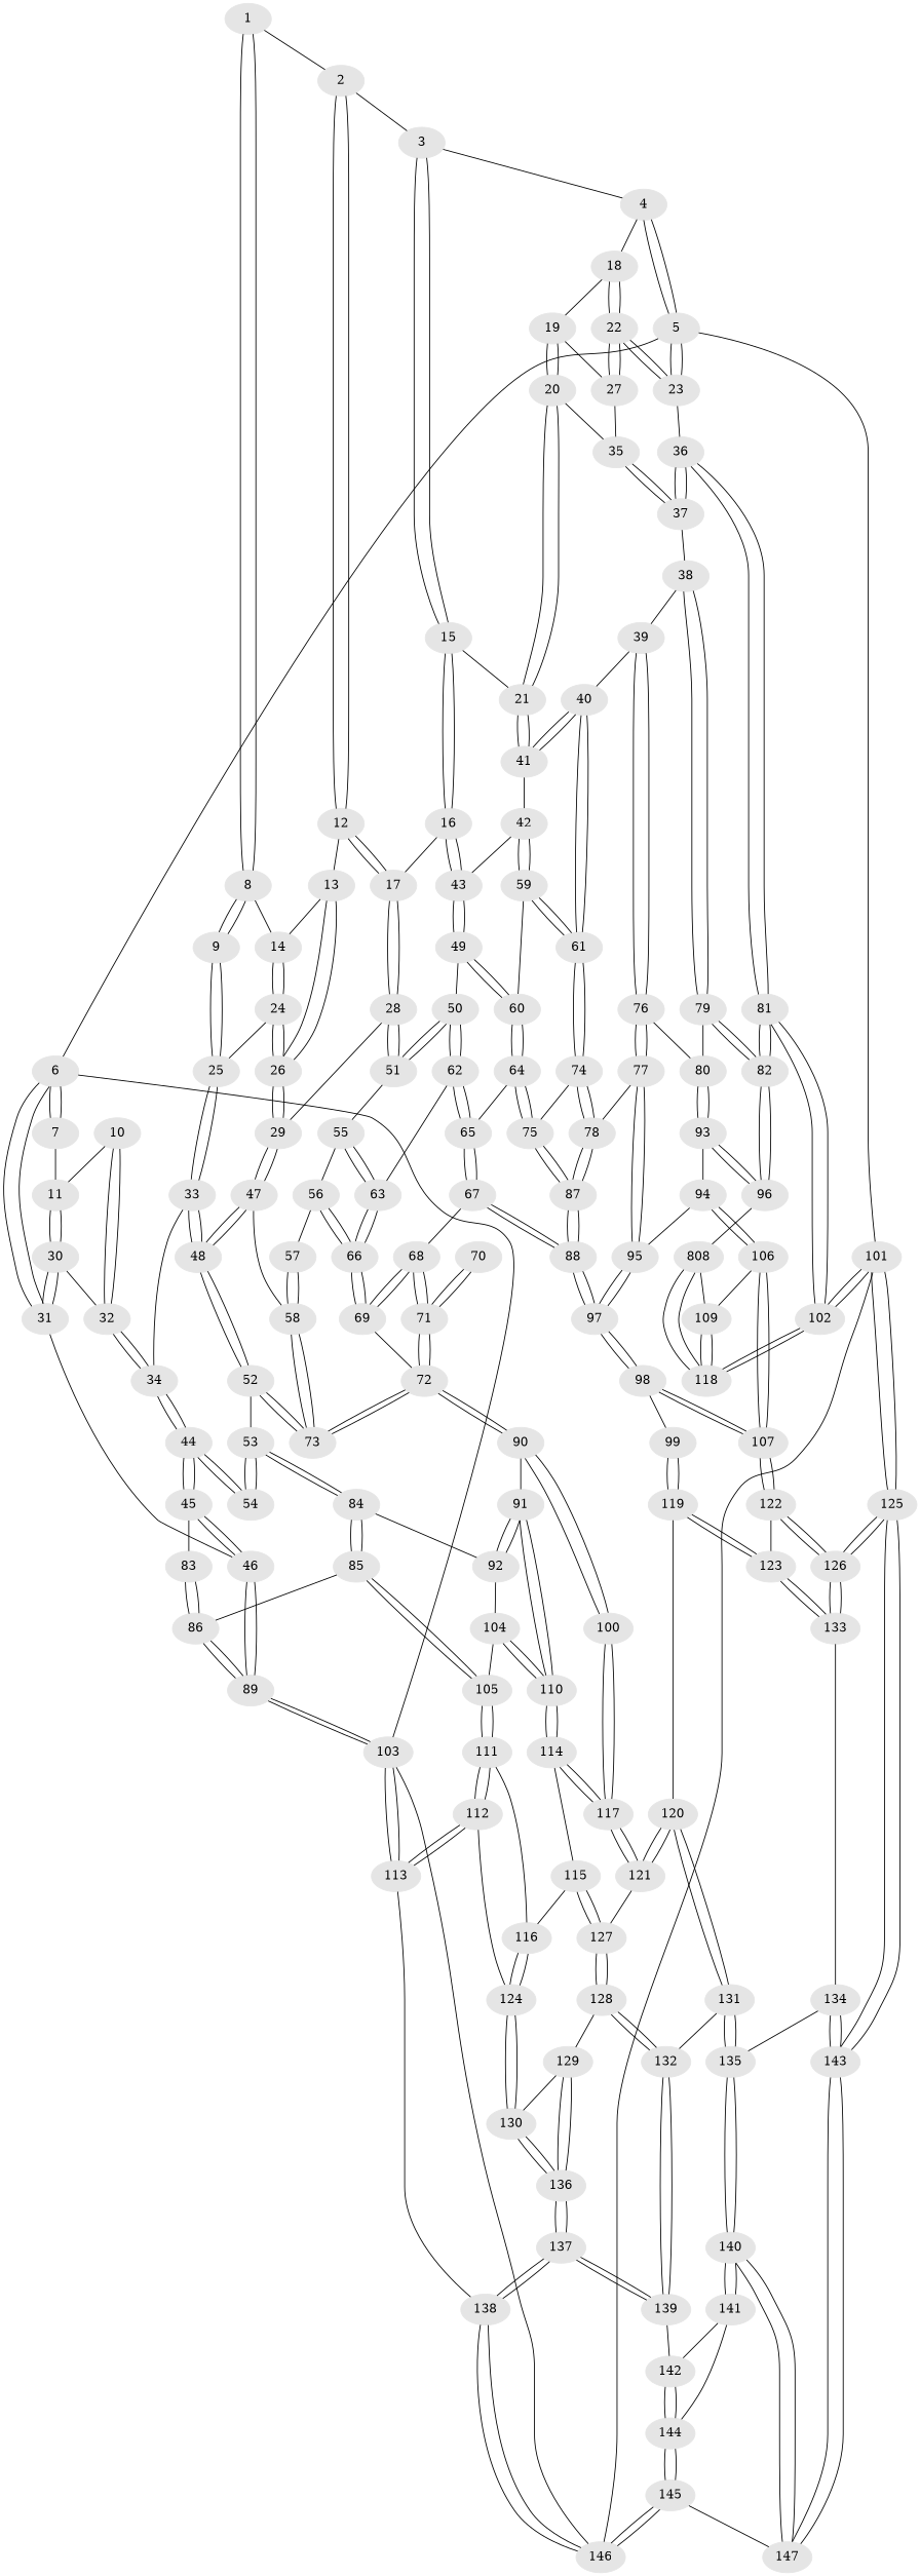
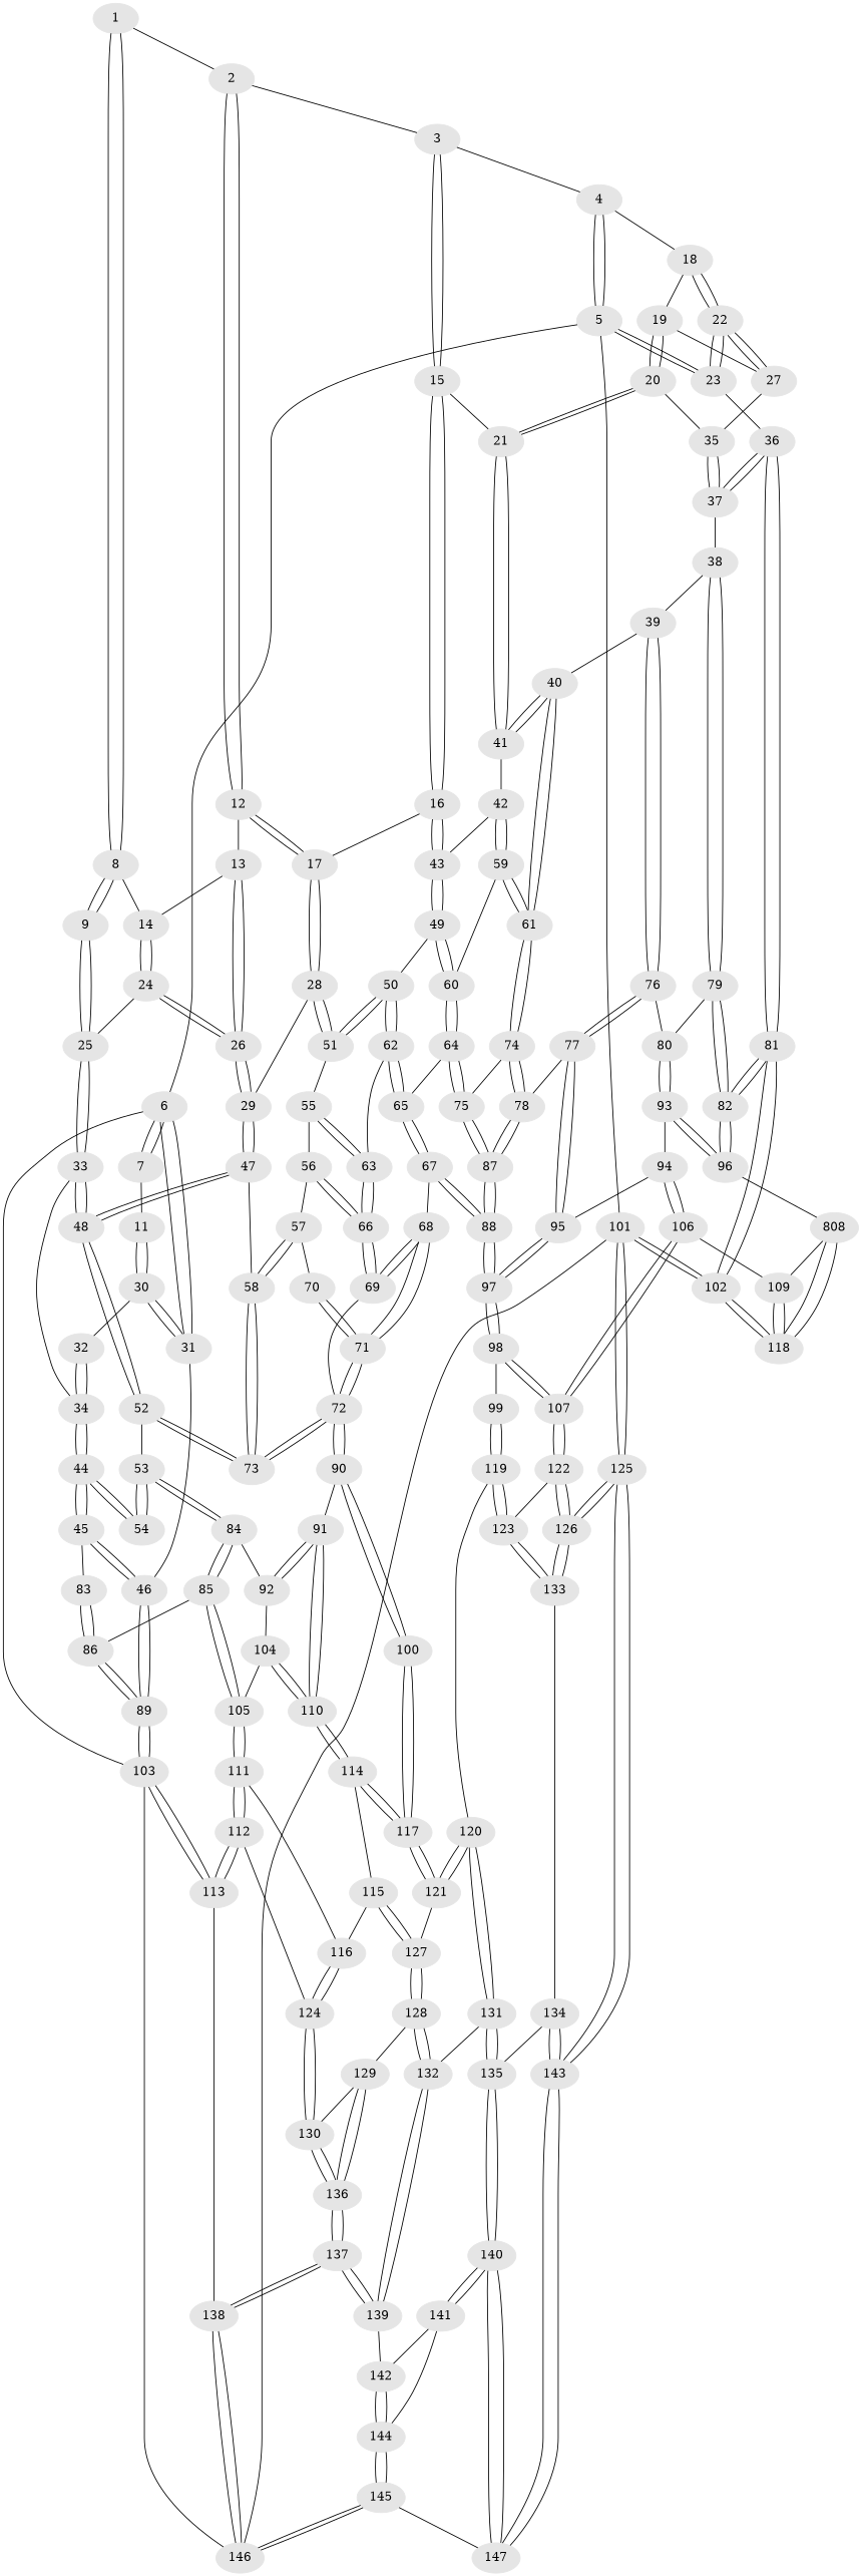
  graph {
    node [color=gray90 style=filled]
    1
    2
    8
    3
    12
    9
    14
    4
    15
    13
    17
    5
    18
    16
    21
    6
    23
    101
    19
    22
    7
    31
    103
    36
    102
    125
    146
    11
    46
    113
    30
    25
    24
-   10
    32
    33
    34
    26
    28
    29
    43
    41
    49
    51
    20
    27
    35
    37
    42
    81
    48
    47
    55
    58
    89
    44
    52
    45
    54
    38
    82
    39
    79
    40
    76
    80
    61
    77
    74
    59
    60
    50
    83
    86
    73
    53
    62
    64
    63
    65
    56
    84
    85
    92
    57
    66
    70
    69
    71
    75
    78
    67
    87
    68
    88
    72
    97
    90
    91
    100
    95
    93
    96
    94
    118
    n106 [label=808]
    105
    104
    111
    98
    110
    117
    114
    106
    107
    109
    99
    119
    122
    120
    123
    121
    126
    143
    138
    112
    116
    115
    124
    130
    127
    128
    131
    133
    132
    135
    134
    136
    147
    129
    139
    137
    140
    142
    141
    144
    145
    1 -- 2
    1 -- 8
    1 -- 8
    2 -- 3
    2 -- 12
    2 -- 12
    8 -- 9
    8 -- 9
    8 -- 14
    3 -- 4
    3 -- 15
    3 -- 15
    12 -- 13
    12 -- 17
    12 -- 17
    9 -- 25
    9 -- 25
    14 -- 24
    14 -- 24
    4 -- 5
    4 -- 5
    4 -- 18
    15 -- 16
    15 -- 16
    15 -- 21
    13 -- 14
    13 -- 26
    13 -- 26
    17 -- 28
    17 -- 28
    5 -- 6
    5 -- 23
    5 -- 23
    5 -- 101
    18 -- 19
    18 -- 22
    18 -- 22
    16 -- 17
    16 -- 43
    16 -- 43
    21 -- 41
    21 -- 41
    6 -- 7
    6 -- 7
    6 -- 31
    6 -- 31
    6 -- 103
    23 -- 36
    101 -- 102
    101 -- 102
    101 -- 125
    101 -- 125
    101 -- 146
    19 -- 20
    19 -- 20
    19 -- 27
    22 -- 23
    22 -- 23
    22 -- 27
    22 -- 27
    7 -- 11
    31 -- 46
    103 -- 146
    103 -- 113
    103 -- 113
    36 -- 37
    36 -- 37
    36 -- 81
    36 -- 81
    102 -- 118
    102 -- 118
    125 -- 126
    125 -- 126
    125 -- 143
    125 -- 143
    11 -- 30
    11 -- 30
    46 -- 89
    46 -- 89
    113 -- 138
    30 -- 31
    30 -- 31
    30 -- 32
    25 -- 33
    25 -- 33
    24 -- 25
    24 -- 26
    24 -- 26
-   10 -- 11
-   10 -- 32
-   10 -- 32
    32 -- 34
    32 -- 34
    33 -- 34
    33 -- 48
    33 -- 48
    34 -- 44
    34 -- 44
    26 -- 29
    26 -- 29
    28 -- 29
    28 -- 51
    28 -- 51
    29 -- 47
    29 -- 47
    43 -- 49
    43 -- 49
    41 -- 42
    49 -- 60
    49 -- 60
    49 -- 50
    51 -- 55
    20 -- 21
    20 -- 21
    20 -- 35
    27 -- 35
    35 -- 37
    35 -- 37
    37 -- 38
    42 -- 43
    42 -- 59
    42 -- 59
    81 -- 102
    81 -- 102
    81 -- 82
    81 -- 82
    48 -- 52
    48 -- 52
    47 -- 48
    47 -- 48
    47 -- 58
    55 -- 63
    55 -- 63
    55 -- 56
    58 -- 73
    58 -- 73
    89 -- 103
    89 -- 103
    44 -- 45
    44 -- 45
    44 -- 54
    44 -- 54
    52 -- 73
    52 -- 73
    52 -- 53
    45 -- 46
    45 -- 46
    45 -- 83
    38 -- 39
    38 -- 79
    38 -- 79
    82 -- 96
    82 -- 96
    39 -- 40
    39 -- 76
    39 -- 76
    79 -- 82
    79 -- 82
    79 -- 80
    40 -- 41
    40 -- 41
    40 -- 61
    40 -- 61
    76 -- 80
    76 -- 77
    76 -- 77
    80 -- 93
    80 -- 93
    61 -- 74
    61 -- 74
    77 -- 78
    77 -- 95
    77 -- 95
    74 -- 75
    74 -- 78
    74 -- 78
    59 -- 61
    59 -- 61
    59 -- 60
    60 -- 64
    60 -- 64
    50 -- 51
    50 -- 51
    50 -- 62
    50 -- 62
    83 -- 86
    83 -- 86
    86 -- 89
    86 -- 89
    53 -- 54
    53 -- 54
    53 -- 84
    53 -- 84
    62 -- 63
    62 -- 65
    62 -- 65
    64 -- 65
    64 -- 75
    64 -- 75
    63 -- 66
    63 -- 66
    65 -- 67
    65 -- 67
    56 -- 57
    56 -- 66
    56 -- 66
    84 -- 85
    84 -- 85
    84 -- 92
    85 -- 86
    85 -- 105
    85 -- 105
    92 -- 104
    57 -- 58
    57 -- 58
+   57 -- 70
    66 -- 69
    66 -- 69
    70 -- 71
    70 -- 71
    69 -- 72
    71 -- 72
    71 -- 72
    75 -- 87
    75 -- 87
    78 -- 87
    78 -- 87
    67 -- 68
    67 -- 88
    67 -- 88
    87 -- 88
    87 -- 88
    68 -- 69
    68 -- 69
    68 -- 71
    68 -- 71
    88 -- 97
    88 -- 97
    72 -- 73
    72 -- 73
    72 -- 90
    72 -- 90
    97 -- 98
    97 -- 98
    90 -- 91
    90 -- 100
    90 -- 100
    91 -- 92
    91 -- 92
    91 -- 110
    91 -- 110
    100 -- 117
    100 -- 117
    95 -- 97
    95 -- 97
    93 -- 96
    93 -- 96
    93 -- 94
    96 -- n106
    94 -- 95
    94 -- 106
    94 -- 106
    n106 -- 118
    n106 -- 118
    n106 -- 109
    105 -- 111
    105 -- 111
    104 -- 105
    104 -- 110
    104 -- 110
    111 -- 112
    111 -- 112
    111 -- 116
    98 -- 107
    98 -- 107
    98 -- 99
    110 -- 114
    110 -- 114
    117 -- 121
    117 -- 121
    114 -- 117
    114 -- 117
    114 -- 115
    106 -- 107
    106 -- 107
    106 -- 109
    107 -- 122
    107 -- 122
    109 -- 118
    109 -- 118
    99 -- 119
    99 -- 119
    119 -- 120
    119 -- 123
    119 -- 123
    122 -- 123
    122 -- 126
    122 -- 126
    120 -- 121
    120 -- 121
    120 -- 131
    120 -- 131
    123 -- 133
    123 -- 133
    121 -- 127
    126 -- 133
    126 -- 133
    143 -- 147
    143 -- 147
    138 -- 146
    138 -- 146
    112 -- 113
    112 -- 113
    112 -- 124
    116 -- 124
    116 -- 124
    115 -- 116
    115 -- 127
    115 -- 127
    124 -- 130
    124 -- 130
    130 -- 136
    130 -- 136
    127 -- 128
    127 -- 128
    128 -- 132
    128 -- 132
    128 -- 129
    131 -- 132
    131 -- 135
    131 -- 135
    133 -- 134
    132 -- 139
    132 -- 139
    135 -- 140
    135 -- 140
    134 -- 143
    134 -- 143
    134 -- 135
    136 -- 137
    136 -- 137
    129 -- 130
    129 -- 136
    129 -- 136
    139 -- 142
    137 -- 138
    137 -- 138
    137 -- 139
    137 -- 139
    140 -- 147
    140 -- 147
    140 -- 141
    140 -- 141
    142 -- 144
    142 -- 144
    141 -- 142
    141 -- 144
    144 -- 145
    144 -- 145
    145 -- 146
    145 -- 146
    145 -- 147
  }
